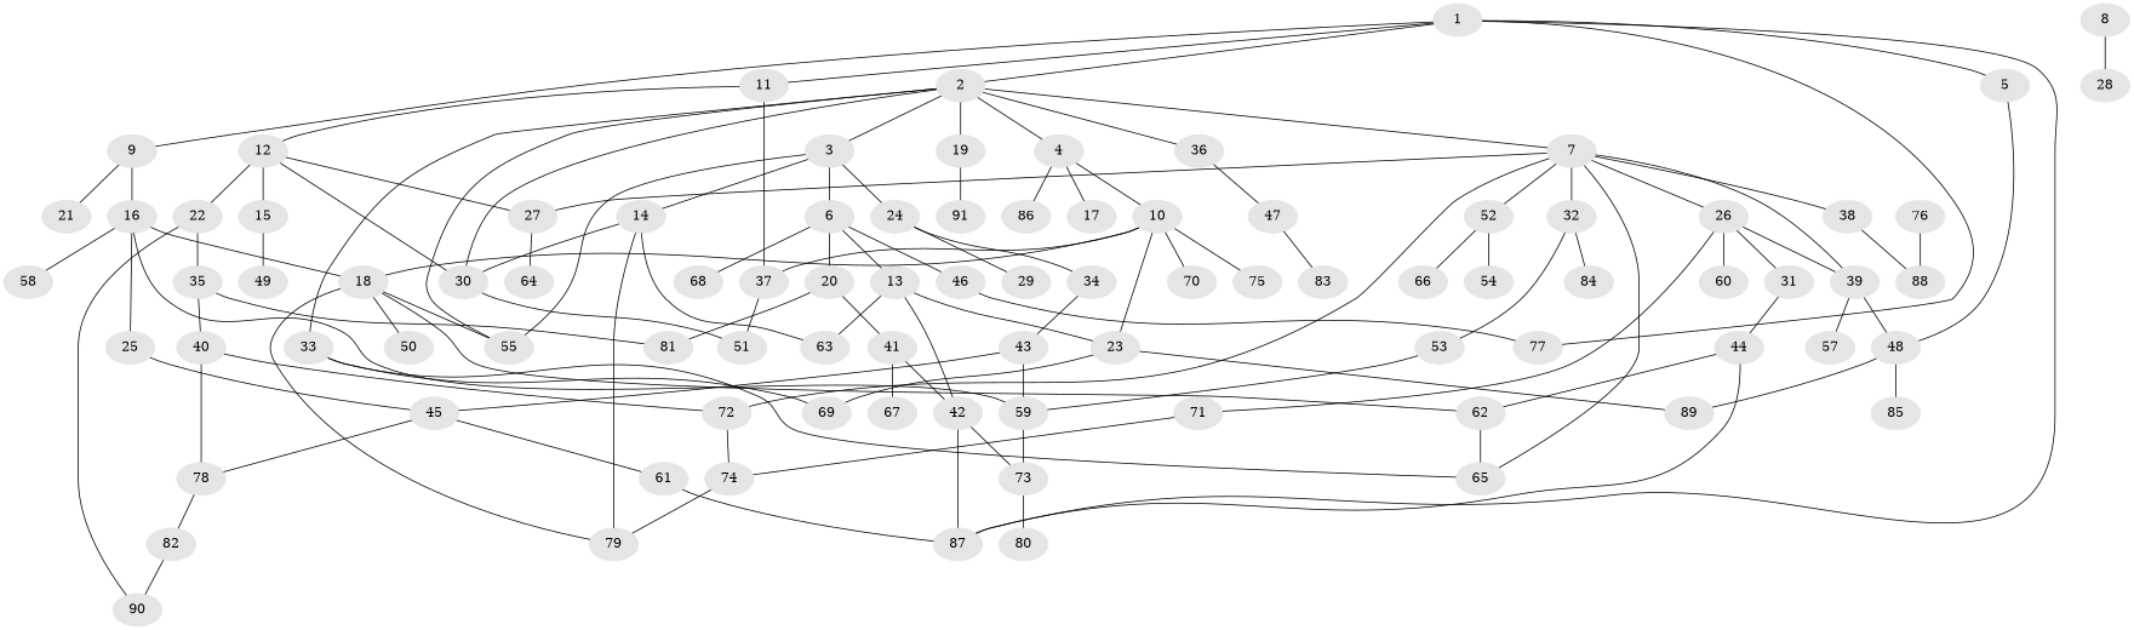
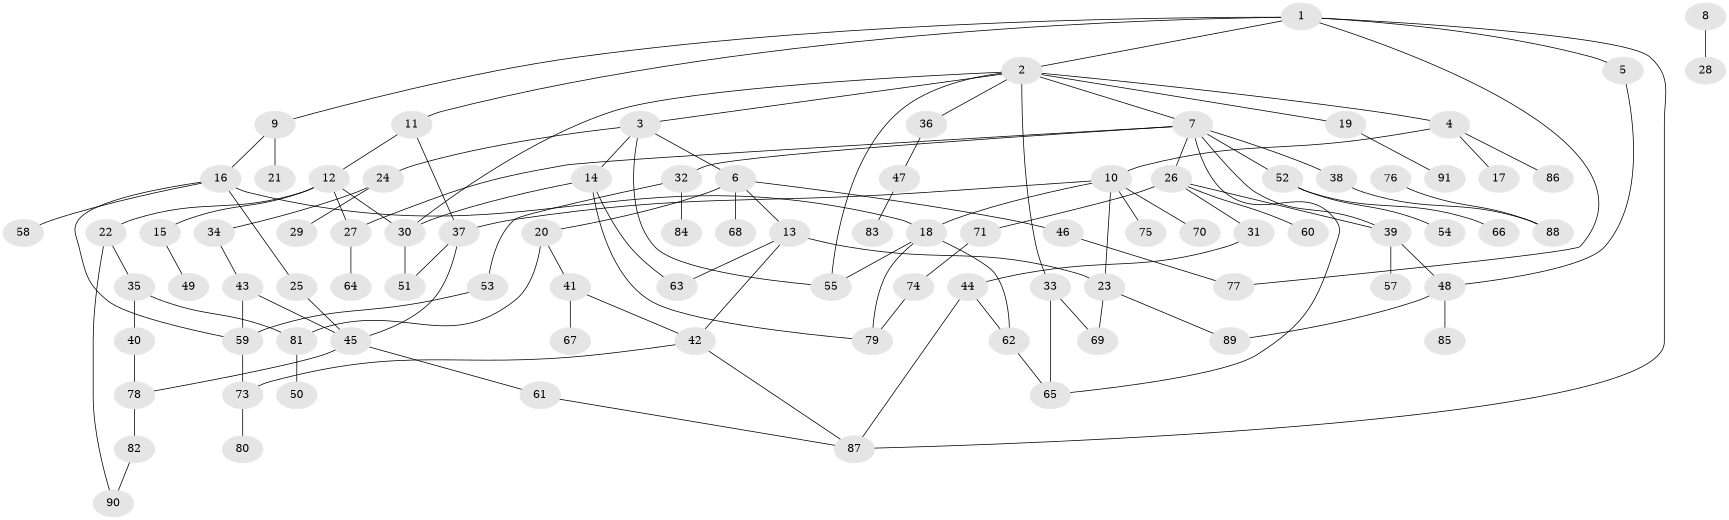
  graph {
    node [color=gray90 style=filled]
    1
    2
    5
    9
    11
    77
    87
    3
    4
    7
    19
    30
    33
    36
    55
    48
    16
    21
    37
    12
    6
    14
    24
    10
    17
    86
    26
    27
    32
    38
    39
    52
    65
-   72
    91
    51
    69
    47
    13
    20
    46
    68
    63
    79
    29
    34
    18
    23
    70
    75
    89
    85
    8
    28
    42
    41
    81
    31
    60
    71
    64
    53
    84
    88
    57
    54
    66
    74
    25
    58
    59
    50
    62
    45
    15
    22
    49
    35
    90
    73
    40
    67
    43
    78
    61
    44
    83
    82
    80
    76
    1 -- 2
    1 -- 5
    1 -- 9
    1 -- 11
    1 -- 77
    1 -- 87
    2 -- 3
    2 -- 4
    2 -- 7
    2 -- 19
    2 -- 30
    2 -- 33
    2 -- 36
    2 -- 55
    5 -- 48
    9 -- 16
    9 -- 21
    11 -- 37
    11 -- 12
    3 -- 55
    3 -- 6
    3 -- 14
    3 -- 24
    4 -- 10
    4 -- 17
    4 -- 86
    7 -- 26
    7 -- 27
    7 -- 32
    7 -- 38
    7 -- 39
    7 -- 52
    7 -- 65
-   7 -- 72
    19 -- 91
    30 -- 51
    33 -- 65
    33 -- 69
    36 -- 47
    48 -- 89
    48 -- 85
    16 -- 18
    16 -- 25
    16 -- 58
    16 -- 59
    37 -- 51
+   37 -- 45
    12 -- 30
    12 -- 27
    12 -- 15
    12 -- 22
    6 -- 13
    6 -- 20
    6 -- 46
    6 -- 68
    14 -- 30
    14 -- 63
    14 -- 79
    24 -- 29
    24 -- 34
    10 -- 37
    10 -- 18
    10 -- 23
    10 -- 70
    10 -- 75
    26 -- 39
    26 -- 31
    26 -- 60
    26 -- 71
    27 -- 64
    32 -- 53
    32 -- 84
    38 -- 88
    39 -- 48
    39 -- 57
    52 -- 54
    52 -- 66
-   72 -- 74
    47 -- 83
    13 -- 63
    13 -- 23
    13 -- 42
    20 -- 41
    20 -- 81
    46 -- 77
    34 -- 43
    18 -- 55
    18 -- 79
-   18 -- 50
+   81 -- 50
    18 -- 62
    23 -- 69
    23 -- 89
    8 -- 28
    42 -- 87
    42 -- 73
    41 -- 42
    41 -- 67
    31 -- 44
    71 -- 74
    53 -- 59
    74 -- 79
    25 -- 45
    59 -- 73
    62 -- 65
    45 -- 78
    45 -- 61
    15 -- 49
    22 -- 35
    22 -- 90
    35 -- 81
    35 -- 40
    73 -- 80
-   40 -- 72
    40 -- 78
    43 -- 59
    43 -- 45
    78 -- 82
    61 -- 87
    44 -- 87
    44 -- 62
    82 -- 90
    76 -- 88
  }
